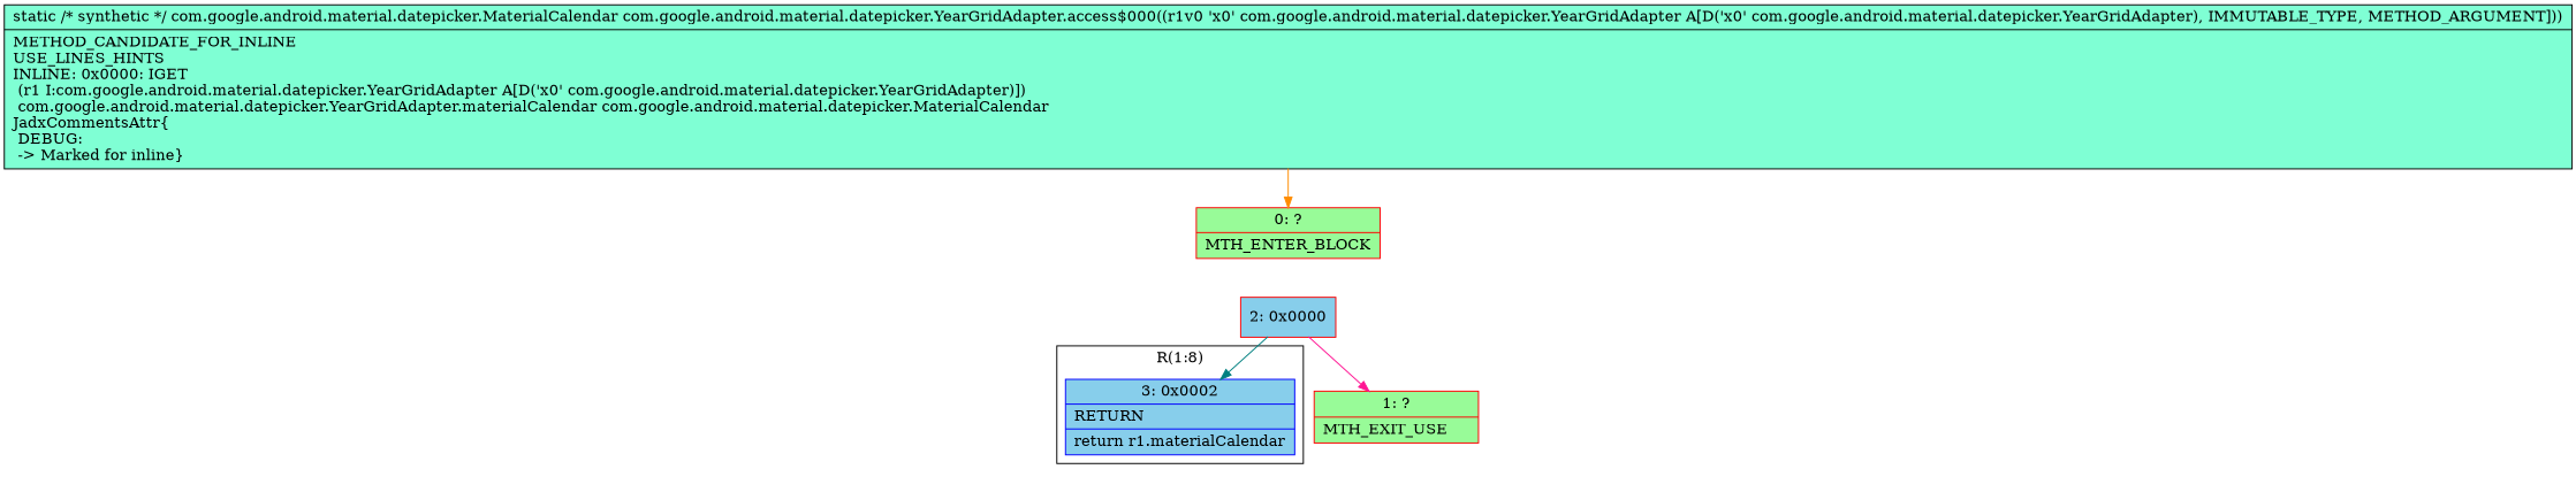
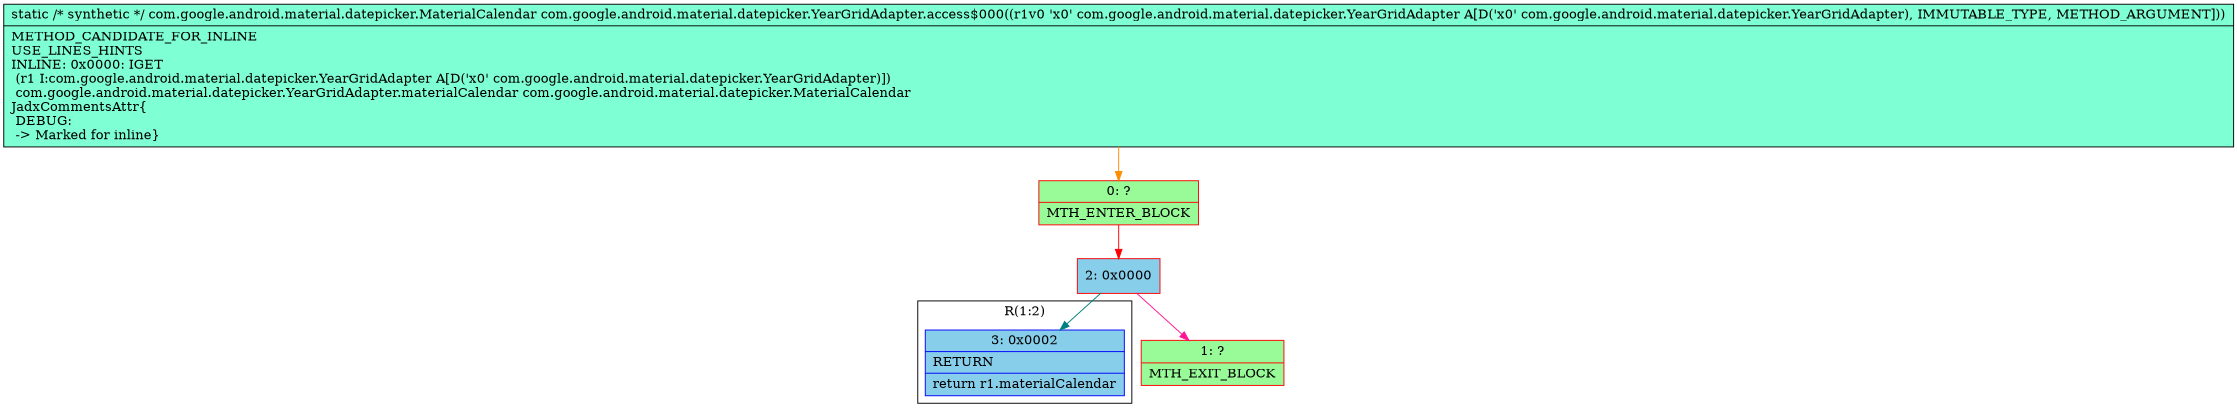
  digraph {
    node [color=red fillcolor=skyblue shape=record style=filled]
    n1 [color=blue label="{3\:\ 0x0002|RETURN\l|return r1.materialCalendar\l}"]
-   n2 [fillcolor=palegreen label="{1\:\ ?|MTH_EXIT_USE\l}"]
+   n2 [fillcolor=palegreen label="{1\:\ ?|MTH_EXIT_BLOCK\l}"]
    n3 [fillcolor=palegreen label="{0\:\ ?|MTH_ENTER_BLOCK\l}"]
    n4 [label="{2\:\ 0x0000}"]
    n5 [fillcolor=aquamarine label="{static \/* synthetic *\/ com.google.android.material.datepicker.MaterialCalendar com.google.android.material.datepicker.YearGridAdapter.access$000((r1v0 'x0' com.google.android.material.datepicker.YearGridAdapter A[D('x0' com.google.android.material.datepicker.YearGridAdapter), IMMUTABLE_TYPE, METHOD_ARGUMENT]))  | METHOD_CANDIDATE_FOR_INLINE\lUSE_LINES_HINTS\lINLINE: 0x0000: IGET  \l  (r1 I:com.google.android.material.datepicker.YearGridAdapter A[D('x0' com.google.android.material.datepicker.YearGridAdapter)])\l com.google.android.material.datepicker.YearGridAdapter.materialCalendar com.google.android.material.datepicker.MaterialCalendar\lJadxCommentsAttr\{\l DEBUG: \l \-\> Marked for inline\}\l}" color=""]
    subgraph cluster_1 {
-     label="R(1:8)"
+     label="R(1:2)"
      n1
    }
+   n3 -> n4 [color=red]
    n4 -> n1 [color=teal]
    n4 -> n2 [color=deeppink]
    n5 -> n3 [color=darkorange]
  }
